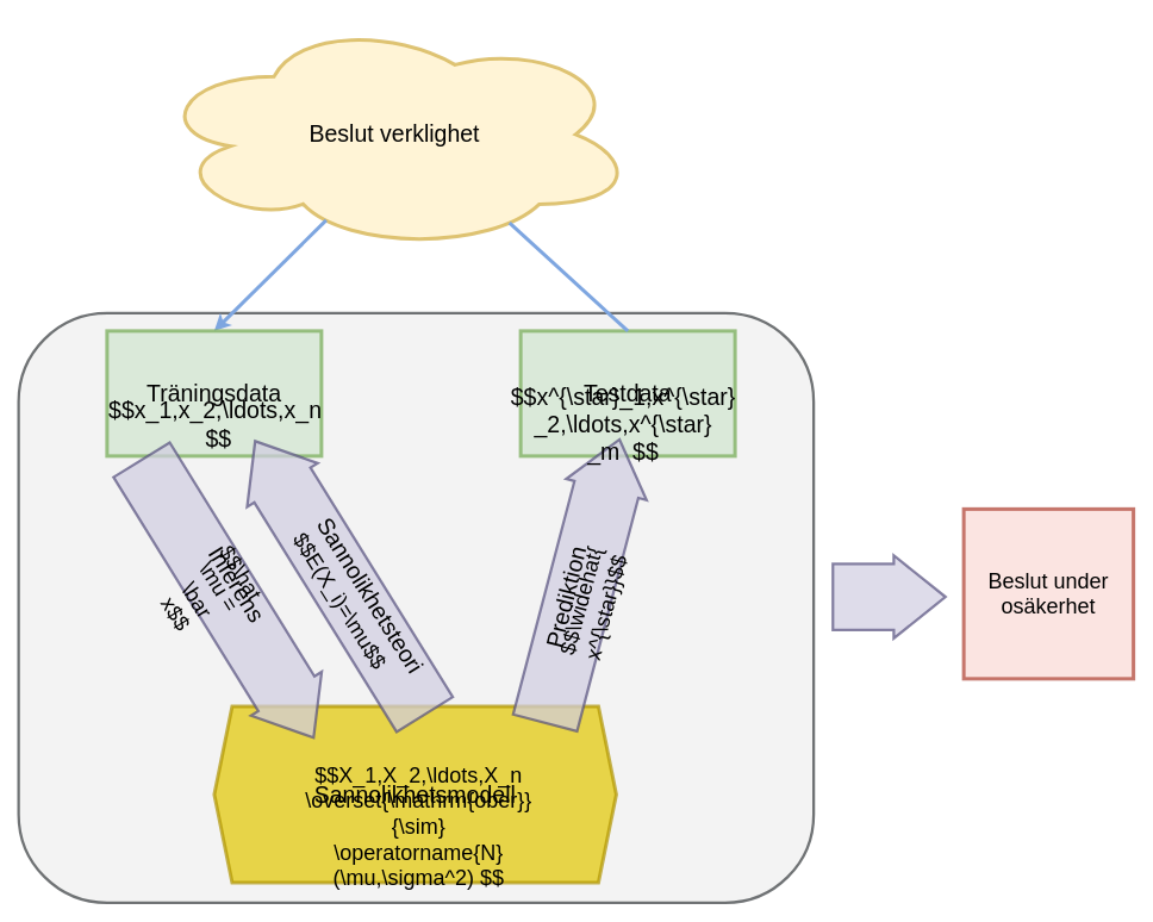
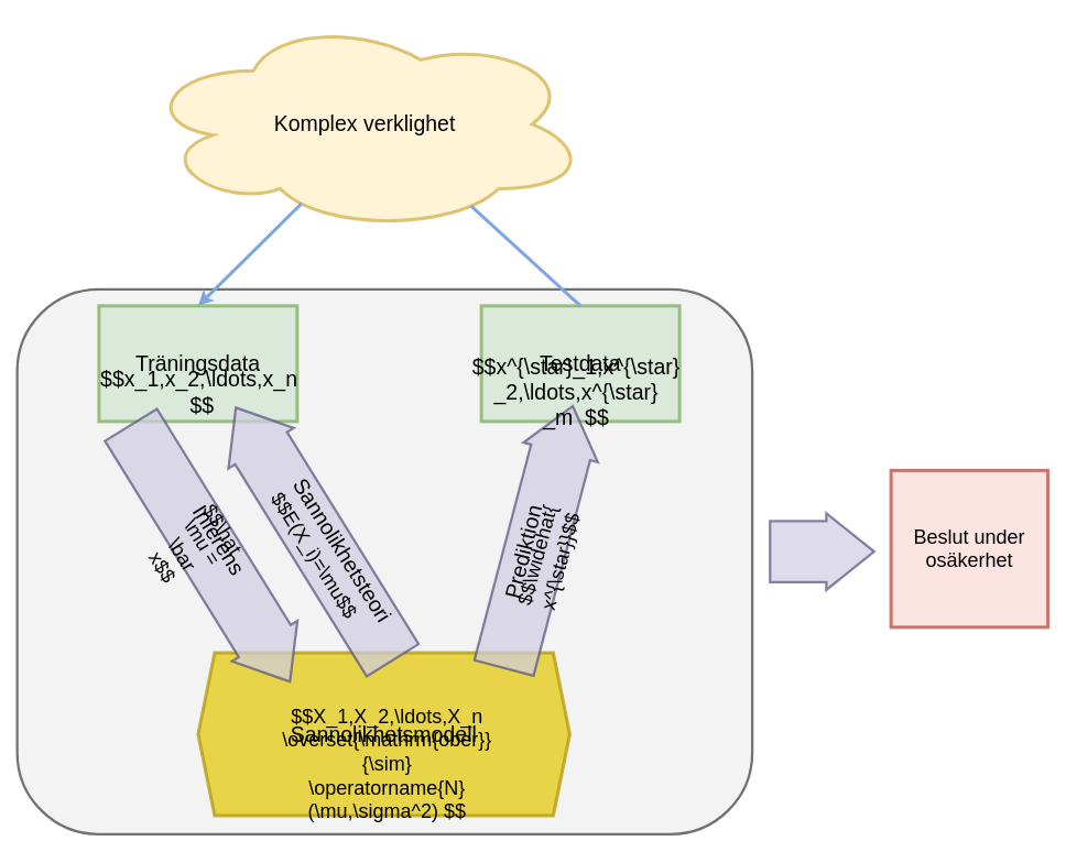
  <mxCell id="0" />
  <mxCell id="1" parent="0" />
  <mxCell id="2" value="" style="rounded=1;whiteSpace=wrap;html=1;strokeColor=#36393d;strokeWidth=3;fontSize=24;fillColor=#eeeeee;opacity=70;" vertex="1" parent="1"><mxGeometry x="20" y="350" width="890" height="660" as="geometry" /></mxCell>
  <mxCell id="3" value="Testdata" style="rounded=0;whiteSpace=wrap;html=1;strokeColor=#82b366;strokeWidth=4;fontSize=26;fillColor=#d5e8d4;opacity=80;" vertex="1" parent="1"><mxGeometry x="582" y="370" width="240" height="140" as="geometry" /></mxCell>
  <mxCell id="4" value="Sannolikhetsmodell" style="shape=hexagon;perimeter=hexagonPerimeter2;whiteSpace=wrap;html=1;fixedSize=1;strokeColor=#B09500;strokeWidth=4;fontSize=26;fillColor=#e3c800;fontColor=#000000;opacity=70;" vertex="1" parent="1"><mxGeometry x="239.06" y="790" width="450" height="197.5" as="geometry" /></mxCell>
  <mxCell id="5" value="" style="shape=flexArrow;endArrow=classic;html=1;rounded=0;strokeColor=#56517e;strokeWidth=3;fontSize=28;fillColor=#d0cee2;endWidth=15.995;endSize=18.3;width=72;opacity=70;" edge="1" parent="1" target="11"><mxGeometry width="50" height="50" relative="1" as="geometry"><mxPoint x="609" y="810" as="sourcePoint" /><mxPoint x="695" y="510" as="targetPoint" /></mxGeometry></mxCell>
- <mxCell id="6" value="Beslut verklighet" style="ellipse;shape=cloud;whiteSpace=wrap;html=1;strokeColor=#d6b656;strokeWidth=4;fontSize=26;fillColor=#fff2cc;opacity=80;" vertex="1" parent="1"><mxGeometry x="171" y="20" width="540" height="260" as="geometry" /></mxCell>
+ <mxCell id="6" value="Komplex verklighet" style="ellipse;shape=cloud;whiteSpace=wrap;html=1;strokeColor=#d6b656;strokeWidth=4;fontSize=26;fillColor=#fff2cc;opacity=80;" vertex="1" parent="1"><mxGeometry x="171" y="20" width="540" height="260" as="geometry" /></mxCell>
  <mxCell id="7" value="" style="endArrow=classic;html=1;rounded=0;strokeColor=#7EA6E0;strokeWidth=4;fontSize=26;entryX=0.5;entryY=0;entryDx=0;entryDy=0;exitX=0.358;exitY=0.869;exitDx=0;exitDy=0;exitPerimeter=0;" edge="1" parent="1" source="6" target="8"><mxGeometry width="50" height="50" relative="1" as="geometry"><mxPoint x="1460" y="1030" as="sourcePoint" /><mxPoint x="490" y="410" as="targetPoint" /></mxGeometry></mxCell>
  <mxCell id="8" value="Träningsdata" style="rounded=0;whiteSpace=wrap;html=1;strokeColor=#82b366;strokeWidth=4;fontSize=26;fillColor=#d5e8d4;opacity=80;" vertex="1" parent="1"><mxGeometry x="119" y="370" width="240" height="140" as="geometry" /></mxCell>
  <mxCell id="9" value="$$x_1,x_2,\ldots,x_n&amp;nbsp; $$" style="text;html=1;strokeColor=none;fillColor=none;align=center;verticalAlign=middle;whiteSpace=wrap;rounded=0;strokeWidth=6;fontSize=26;" vertex="1" parent="1"><mxGeometry x="214" y="460" width="60" height="30" as="geometry" /></mxCell>
  <mxCell id="10" value="$$X_1,X_2,\ldots,X_n \overset{\mathrm{ober}}{\sim} \operatorname{N}(\mu,\sigma^2) $$" style="text;html=1;strokeColor=none;fillColor=none;align=center;verticalAlign=middle;whiteSpace=wrap;rounded=0;strokeWidth=6;fontSize=24;" vertex="1" parent="1"><mxGeometry x="437.5" y="910" width="60" height="30" as="geometry" /></mxCell>
  <mxCell id="11" value="$$x^{\star}_1,x^{\star}&lt;br&gt;_2,\ldots,x^{\star}&lt;br&gt;_m&amp;nbsp; $$" style="text;html=1;strokeColor=none;fillColor=none;align=center;verticalAlign=middle;whiteSpace=wrap;rounded=0;strokeWidth=6;fontSize=26;" vertex="1" parent="1"><mxGeometry x="667" y="460" width="60" height="30" as="geometry" /></mxCell>
  <mxCell id="12" value="" style="endArrow=none;html=1;rounded=0;strokeColor=#7EA6E0;strokeWidth=4;fontSize=26;exitX=0.738;exitY=0.881;exitDx=0;exitDy=0;exitPerimeter=0;entryX=0.5;entryY=0;entryDx=0;entryDy=0;" edge="1" parent="1" source="6" target="3"><mxGeometry width="50" height="50" relative="1" as="geometry"><mxPoint x="600" y="210" as="sourcePoint" /><mxPoint x="650" y="370" as="targetPoint" /></mxGeometry></mxCell>
  <mxCell id="13" value="$$\widehat{ x^{\star}}$$" style="text;html=1;strokeColor=none;fillColor=none;align=center;verticalAlign=middle;whiteSpace=wrap;rounded=0;strokeWidth=3;fontSize=24;rotation=285;" vertex="1" parent="1"><mxGeometry x="634.002" y="663.002" width="60" height="26" as="geometry" /></mxCell>
  <mxCell id="14" value="Prediktion" style="text;html=1;strokeColor=none;fillColor=none;align=center;verticalAlign=middle;whiteSpace=wrap;rounded=0;strokeWidth=3;fontSize=26;rotation=284;" vertex="1" parent="1"><mxGeometry x="604.002" y="653.002" width="59" height="30" as="geometry" /></mxCell>
  <mxCell id="15" value="" style="shape=flexArrow;endArrow=classic;html=1;rounded=0;strokeColor=#56517e;strokeWidth=3;fontSize=28;fillColor=#d0cee2;endWidth=15.995;endSize=18.3;width=72;opacity=70;" edge="1" parent="1"><mxGeometry width="50" height="50" relative="1" as="geometry"><mxPoint x="475.373" y="800.489" as="sourcePoint" /><mxPoint x="284" y="492" as="targetPoint" /></mxGeometry></mxCell>
  <mxCell id="16" value="Sannolikhetsteori" style="text;html=1;strokeColor=none;fillColor=none;align=center;verticalAlign=middle;whiteSpace=wrap;rounded=0;strokeWidth=3;fontSize=26;rotation=58;" vertex="1" parent="1"><mxGeometry x="384.688" y="651.946" width="57.155" height="28.937" as="geometry" /></mxCell>
  <mxCell id="17" value="&lt;font style=&quot;font-size: 24px;&quot;&gt;$$E(X_i)=\mu$$&lt;/font&gt;" style="text;html=1;strokeColor=none;fillColor=none;align=center;verticalAlign=middle;whiteSpace=wrap;rounded=0;strokeWidth=3;fontSize=24;rotation=58;" vertex="1" parent="1"><mxGeometry x="210.414" y="658.557" width="339.118" height="28.937" as="geometry" /></mxCell>
  <mxCell id="18" value="" style="shape=flexArrow;endArrow=classic;html=1;rounded=0;strokeColor=#56517e;strokeWidth=3;fontSize=28;fillColor=#d0cee2;endWidth=15.995;endSize=18.3;width=72;opacity=70;exitX=0.158;exitY=1.021;exitDx=0;exitDy=0;exitPerimeter=0;" edge="1" parent="1" source="8"><mxGeometry width="50" height="50" relative="1" as="geometry"><mxPoint x="163.002" y="527.522" as="sourcePoint" /><mxPoint x="351.002" y="826.522" as="targetPoint" /></mxGeometry></mxCell>
  <mxCell id="19" value="Inferens" style="text;html=1;strokeColor=none;fillColor=none;align=center;verticalAlign=middle;whiteSpace=wrap;rounded=0;strokeWidth=3;fontSize=26;rotation=58;" vertex="1" parent="1"><mxGeometry x="234.06" y="639.3" width="60" height="30" as="geometry" /></mxCell>
  <mxCell id="20" value="$$\hat \mu = \bar x$$" style="text;html=1;strokeColor=none;fillColor=none;align=center;verticalAlign=middle;whiteSpace=wrap;rounded=0;strokeWidth=3;fontSize=24;rotation=58;" vertex="1" parent="1"><mxGeometry x="202.06" y="649.3" width="60" height="30" as="geometry" /></mxCell>
  <mxCell id="21" value="Beslut under osäkerhet" style="whiteSpace=wrap;html=1;aspect=fixed;strokeColor=#ae4132;strokeWidth=4;fontSize=24;fillColor=#fad9d5;opacity=70;rounded=0;" vertex="1" parent="1"><mxGeometry x="1078" y="569.3" width="190" height="190" as="geometry" /></mxCell>
  <mxCell id="22" value="" style="shape=flexArrow;endArrow=classic;html=1;rounded=0;strokeColor=#56517e;strokeWidth=3;fontSize=28;fillColor=#d0cee2;endWidth=15.995;endSize=18.3;width=72;opacity=70;" edge="1" parent="1"><mxGeometry width="50" height="50" relative="1" as="geometry"><mxPoint x="930" y="667.66" as="sourcePoint" /><mxPoint x="1059.06" y="667.66" as="targetPoint" /></mxGeometry></mxCell>
